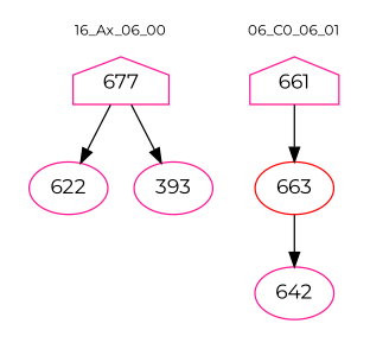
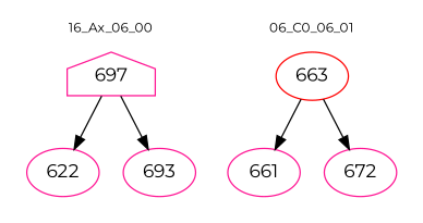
  digraph {
    fontname=Montserrat
    node [color=deeppink fontname=Montserrat shape=ellipse]
    edge [color=black fontname=Montserrat]
-   n1 [label=677 shape=house]
+   n1 [label=697 shape=house]
    n2 [label=622]
-   n3 [label=393]
+   n3 [label=693]
    n4 [color=red label=663]
-   n5 [label=661 shape=house]
-   n6 [label=642]
+   n5 [label=661]
+   n6 [label=672]
    subgraph cluster_1 {
      color=white
      fontsize=10
      label="16_Ax_06_00"
      n1
      n2
      n3
    }
    subgraph cluster_2 {
      color=white
      fontsize=10
      label="06_C0_06_01"
      n4
      n5
      n6
    }
    n1 -> n2
    n1 -> n3
-   n5 -> n4
+   n4 -> n5
    n4 -> n6
  }
